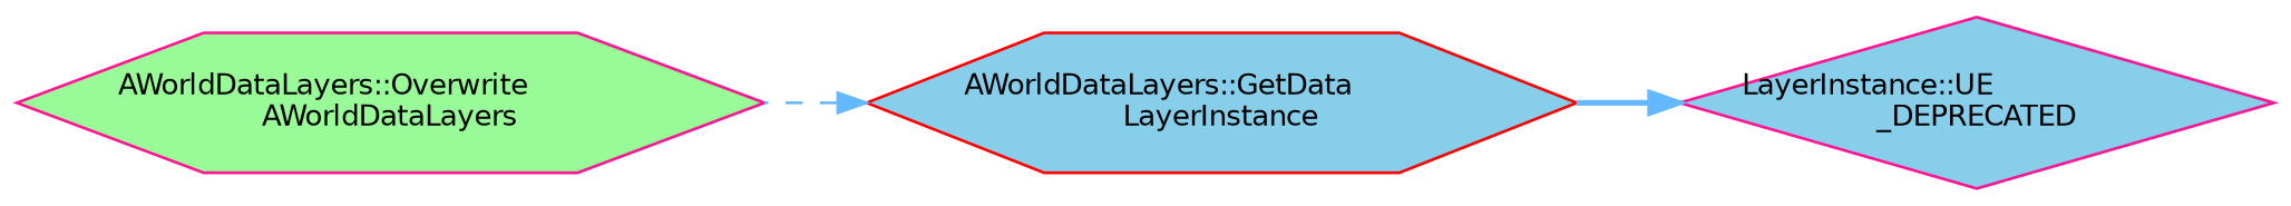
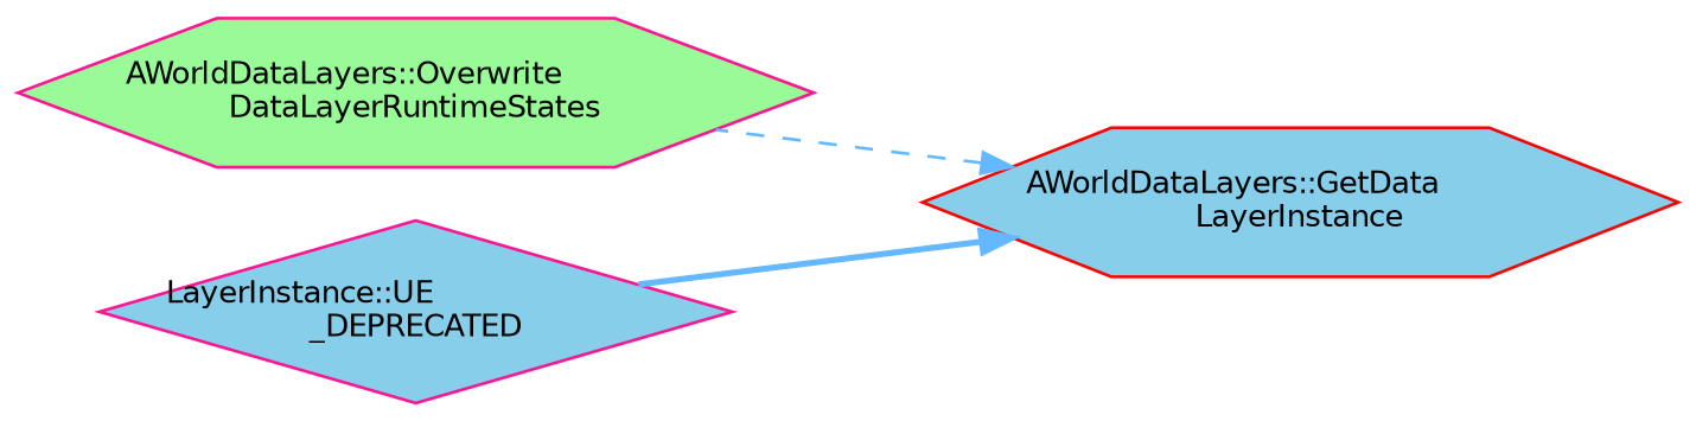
  digraph {
    rankdir=RL
    node [color=deeppink fillcolor=skyblue fontname=Helvetica fontsize=10 shape=hexagon style=filled]
    edge [color=steelblue1 dir=back fontname=Helvetica fontsize=10 labelfontname=Helvetica labelfontsize=10]
    n1 [color=red fontcolor=black height=0.2 label="AWorldDataLayers::GetData\lLayerInstance" width=0.4]
-   n2 [fillcolor=palegreen height=0.2 label="AWorldDataLayers::Overwrite\lAWorldDataLayers" width=0.4]
+   n2 [fillcolor=palegreen height=0.2 label="AWorldDataLayers::Overwrite\lDataLayerRuntimeStates" width=0.4]
    n3 [height=0.2 label="LayerInstance::UE\l_DEPRECATED" shape=diamond width=0.4]
    n1 -> n2 [style=dashed]
-   n3 -> n1 [style=bold]
+   n1 -> n3 [style=bold]
  }
